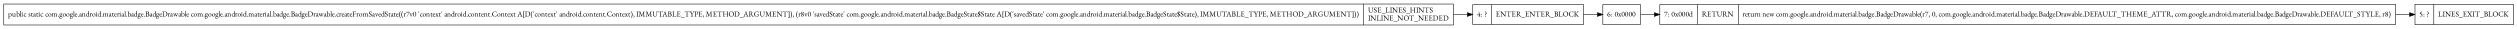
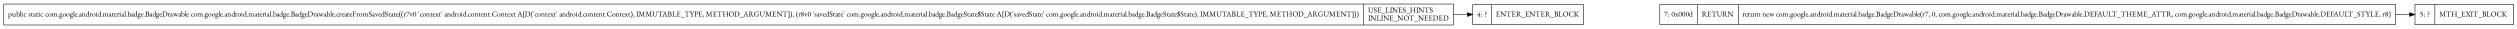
  digraph {
    fontname="EB Garamond"
    rankdir=LR
    node [fontname="EB Garamond" shape=record]
    edge [fontname="EB Garamond"]
    n1 [label="{4\:\ ?|ENTER_ENTER_BLOCK\l}"]
-   n2 [label="{6\:\ 0x0000}"]
    n3 [label="{7\:\ 0x000d|RETURN\l|return new com.google.android.material.badge.BadgeDrawable(r7, 0, com.google.android.material.badge.BadgeDrawable.DEFAULT_THEME_ATTR, com.google.android.material.badge.BadgeDrawable.DEFAULT_STYLE, r8)\l}"]
-   n4 [label="{5\:\ ?|LINES_EXIT_BLOCK\l}"]
+   n4 [label="{5\:\ ?|MTH_EXIT_BLOCK\l}"]
    n5 [label="{public static com.google.android.material.badge.BadgeDrawable com.google.android.material.badge.BadgeDrawable.createFromSavedState((r7v0 'context' android.content.Context A[D('context' android.content.Context), IMMUTABLE_TYPE, METHOD_ARGUMENT]), (r8v0 'savedState' com.google.android.material.badge.BadgeState$State A[D('savedState' com.google.android.material.badge.BadgeState$State), IMMUTABLE_TYPE, METHOD_ARGUMENT]))  | USE_LINES_HINTS\lINLINE_NOT_NEEDED\l}"]
-   n1 -> n2
-   n2 -> n3
    n3 -> n4
    n5 -> n1
  }
